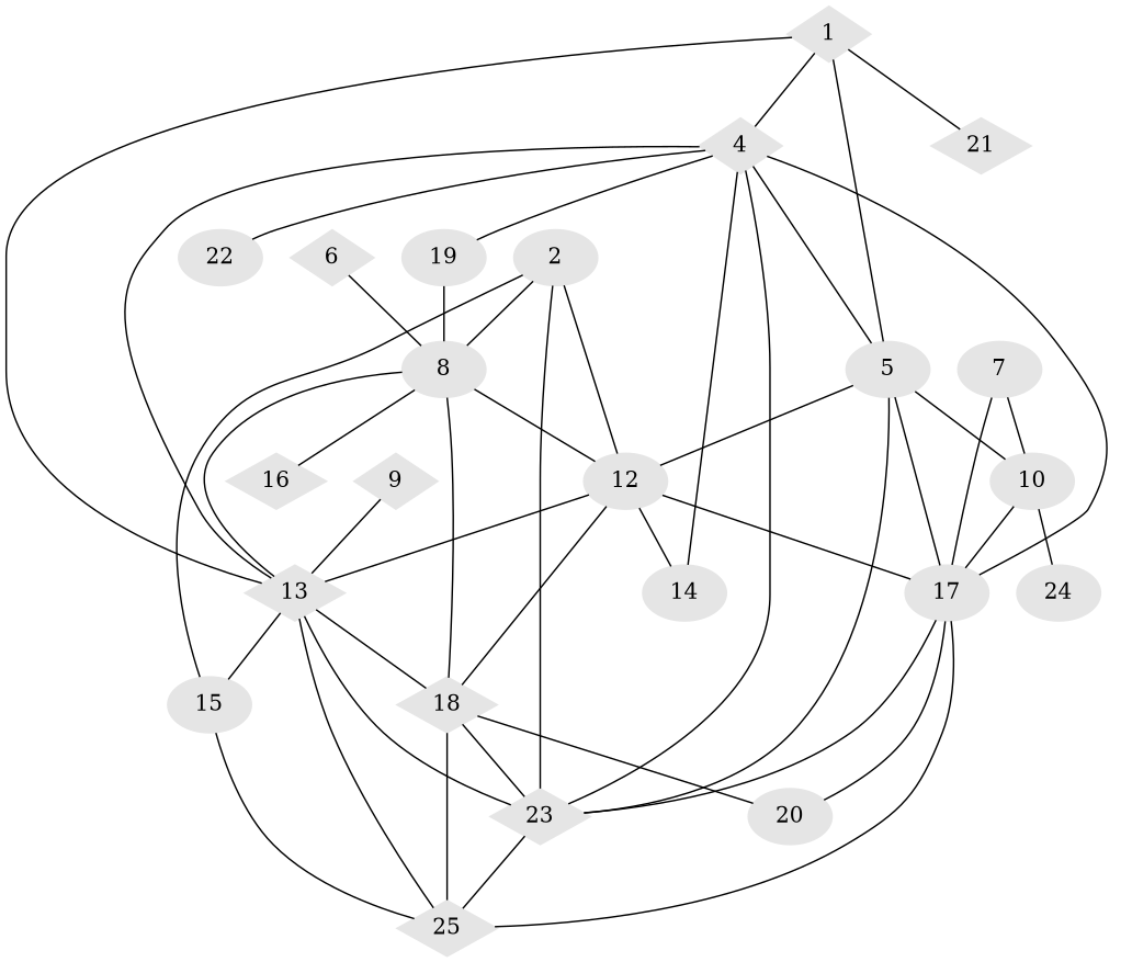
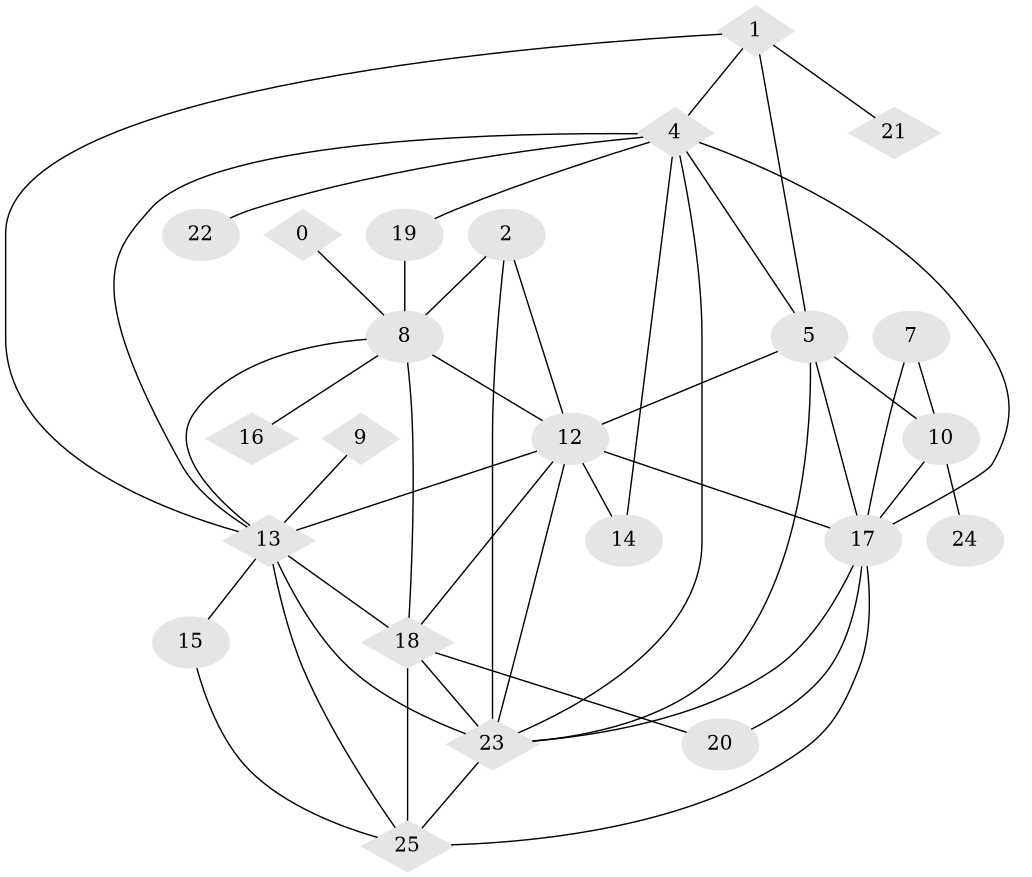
  graph {
    node [color=gray90 shape=ellipse style=filled]
    edge [weight=1.0]
    1 [shape=diamond]
    4 [shape=diamond]
    5
    13 [shape=diamond]
    21 [shape=diamond]
    23 [shape=diamond]
    14
    17
    19
    22
    12
    10
    15
    18 [shape=diamond]
    25 [shape=diamond]
    2
    8
    16 [shape=diamond]
    20
    24
-   6 [shape=diamond]
+   6 [shape=diamond label=0]
    7
    9 [shape=diamond]
    1 -- 4
    1 -- 5
    1 -- 13
    1 -- 21
    4 -- 5
    4 -- 13
    4 -- 23
    4 -- 14
    4 -- 17
    4 -- 19
    4 -- 22
    5 -- 23
    5 -- 17 [weight=3.0]
    5 -- 12
    5 -- 10
    13 -- 23 [weight=2.0]
    13 -- 15
    13 -- 18
    13 -- 25 [weight=2.0]
    23 -- 25
    17 -- 23
    17 -- 25 [weight=2.0]
    17 -- 20
    19 -- 8
    12 -- 13
+   12 -- 23
    12 -- 14
    12 -- 17 [weight=2.0]
    12 -- 18
    10 -- 17 [weight=2.0]
    10 -- 24
    15 -- 25
    18 -- 23
    18 -- 25
    18 -- 20
    2 -- 23
    2 -- 12
-   2 -- 15
    2 -- 8 [weight=2.0]
    8 -- 13 [weight=2.0]
    8 -- 12
    8 -- 18
    8 -- 16
    6 -- 8
    7 -- 17 [weight=2.0]
    7 -- 10
    9 -- 13
  }
